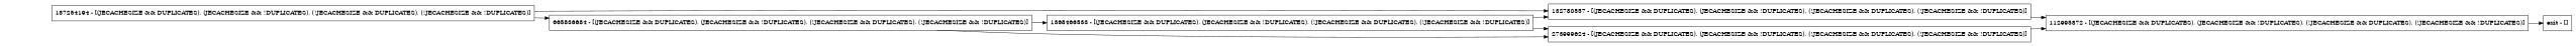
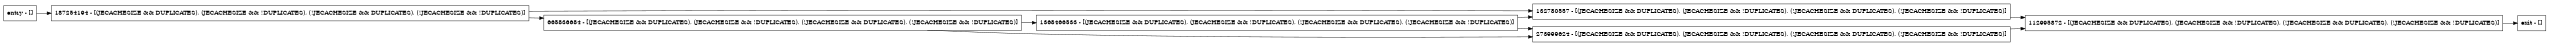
  digraph {
    rankdir=LR
    node [shape=record]
+   n1 [label="entry - []"]
    n2 [label="187254194 - [(JECACHESIZE && DUPLICATES), (JECACHESIZE && !DUPLICATES), (!JECACHESIZE && DUPLICATES), (!JECACHESIZE && !DUPLICATES)]"]
    n3 [label="exit - []"]
    n4 [label="273999624 - [(JECACHESIZE && DUPLICATES), (JECACHESIZE && !DUPLICATES), (!JECACHESIZE && DUPLICATES), (!JECACHESIZE && !DUPLICATES)]"]
    n5 [label="112995872 - [(JECACHESIZE && DUPLICATES), (JECACHESIZE && !DUPLICATES), (!JECACHESIZE && DUPLICATES), (!JECACHESIZE && !DUPLICATES)]"]
    n6 [label="132780557 - [(JECACHESIZE && DUPLICATES), (JECACHESIZE && !DUPLICATES), (!JECACHESIZE && DUPLICATES), (!JECACHESIZE && !DUPLICATES)]"]
    n7 [label="665836684 - [(JECACHESIZE && DUPLICATES), (JECACHESIZE && !DUPLICATES), (!JECACHESIZE && DUPLICATES), (!JECACHESIZE && !DUPLICATES)]"]
    n8 [label="1368466533 - [(JECACHESIZE && DUPLICATES), (JECACHESIZE && !DUPLICATES), (!JECACHESIZE && DUPLICATES), (!JECACHESIZE && !DUPLICATES)]"]
+   n1 -> n2
    n2 -> n6
    n2 -> n7
    n4 -> n5
    n5 -> n3
    n6 -> n5
    n7 -> n4
    n7 -> n8
    n8 -> n4
    n8 -> n6
  }
